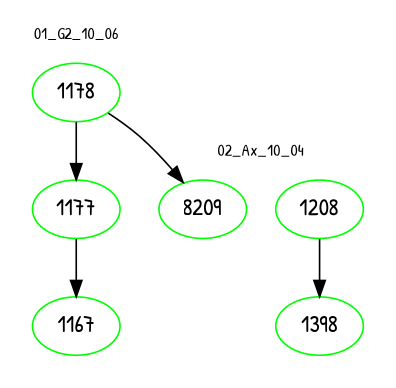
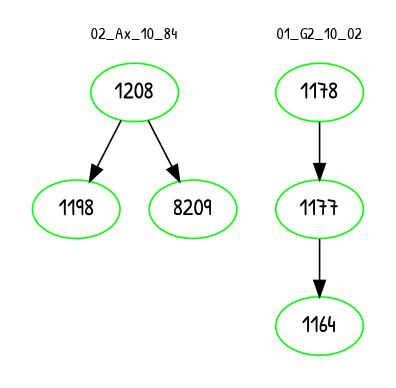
  digraph {
    fontname="Patrick Hand"
    node [color=green fontname="Patrick Hand"]
    edge [color=black fontname="Patrick Hand"]
    n1 [label=1208]
-   n2 [label=1398]
+   n2 [label=1198]
    n3 [label=8209]
    n4 [label=1177]
-   n5 [label=1167]
+   n5 [label=1164]
    n6 [label=1178]
    subgraph cluster_1 {
      color=white
      fontsize=10
-     label="02_Ax_10_04"
+     label="02_Ax_10_84"
      n1
      n2
      n3
    }
    subgraph cluster_2 {
      color=white
      fontsize=10
-     label="01_G2_10_06"
+     label="01_G2_10_02"
      n4
      n5
      n6
    }
    n1 -> n2
-   n6 -> n3
+   n1 -> n3
    n4 -> n5
    n6 -> n4
  }
